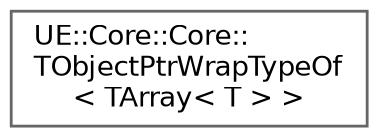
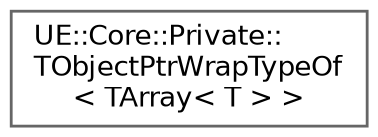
  digraph {
    rankdir=LR
-   n1 [color=grey40 fillcolor=white fontname=Helvetica fontsize=10 height=0.2 label="UE::Core::Core::\lTObjectPtrWrapTypeOf\l\< TArray\< T \> \>" shape=box style=filled width=0.4]
+   n1 [color=grey40 fillcolor=white fontname=Helvetica fontsize=10 height=0.2 label="UE::Core::Private::\lTObjectPtrWrapTypeOf\l\< TArray\< T \> \>" shape=box style=filled width=0.4]
  }
